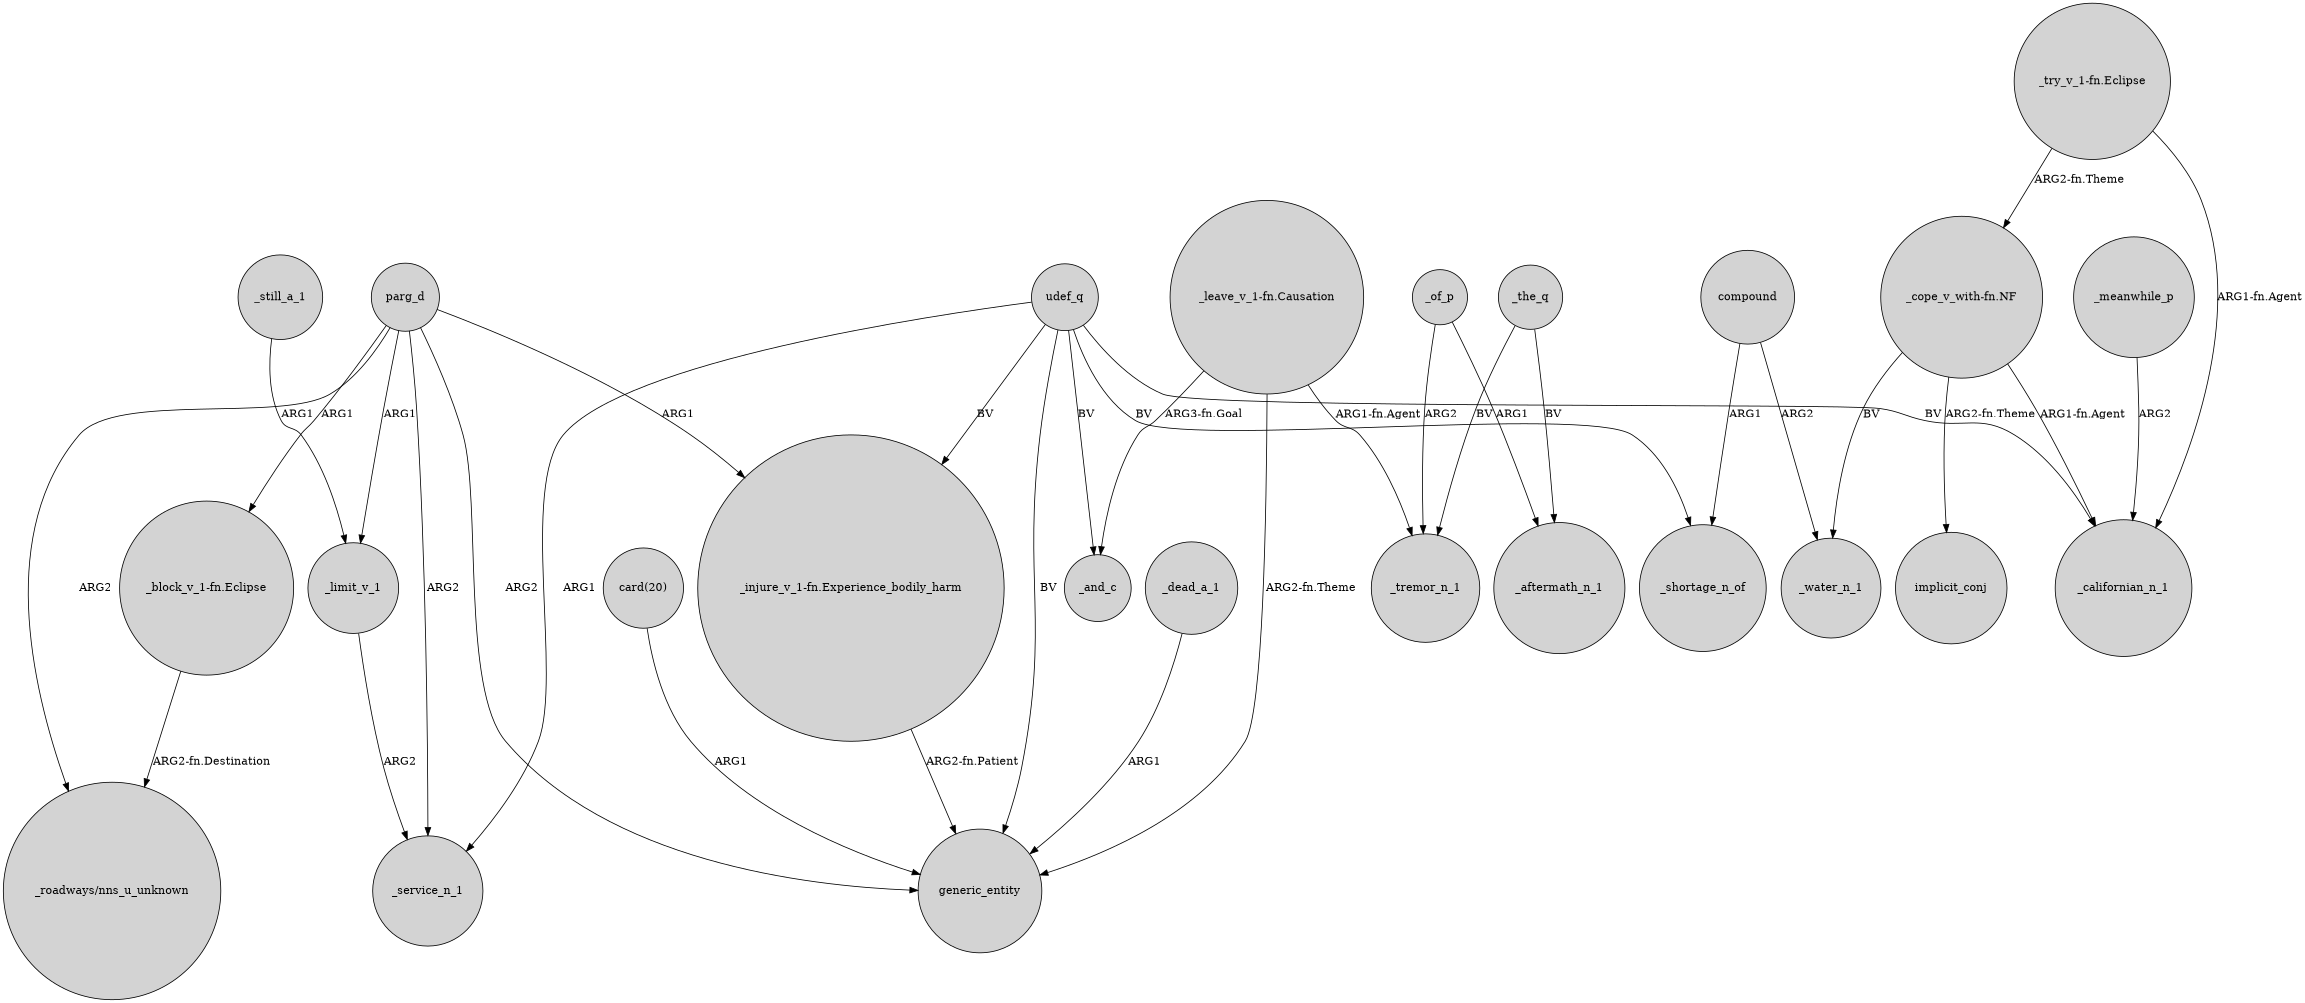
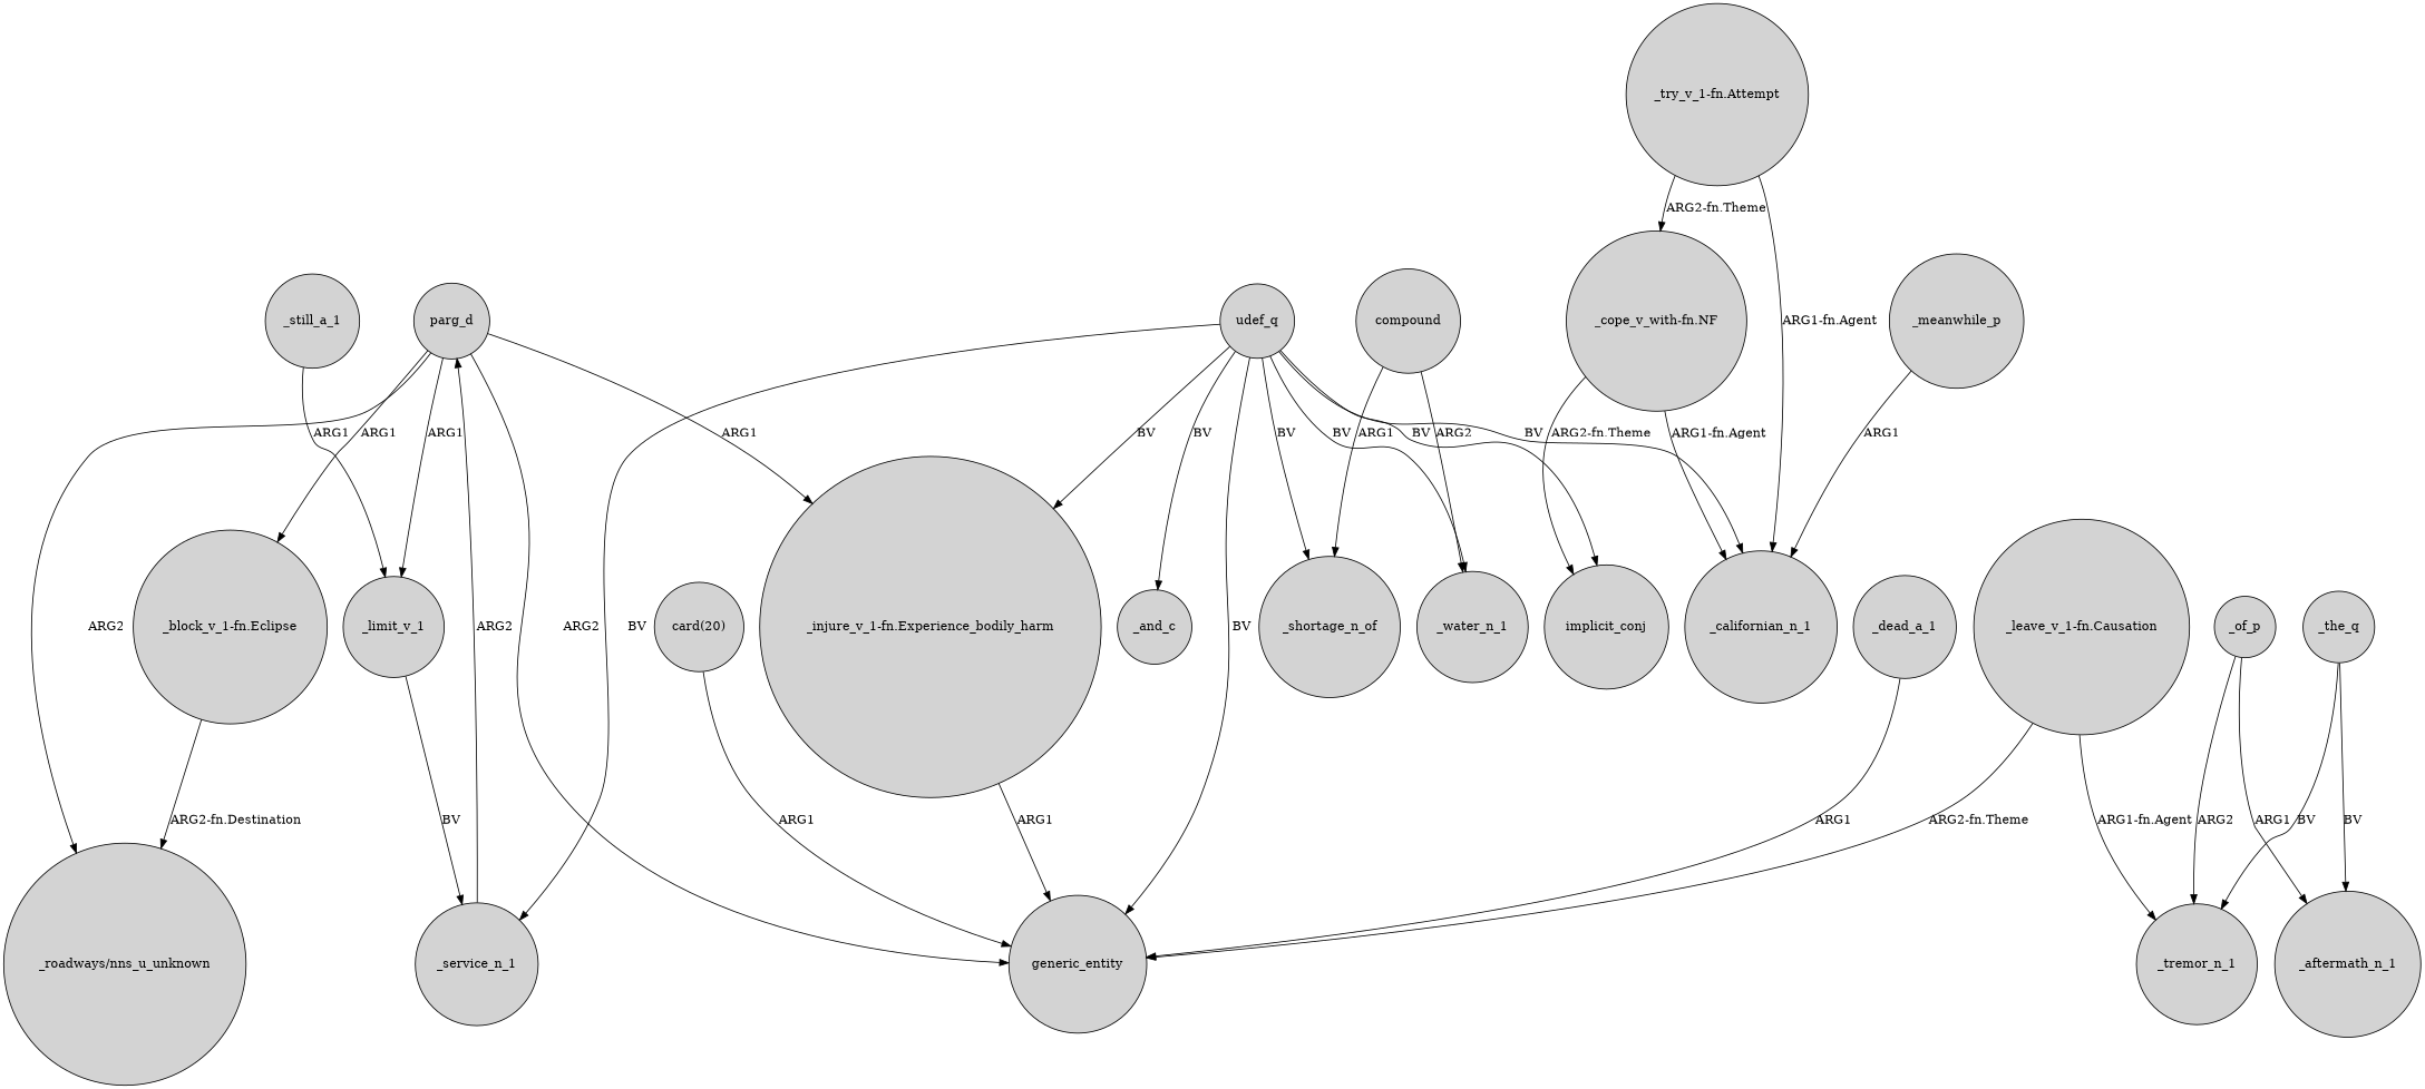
  digraph {
    node [shape=circle style=filled]
    parg_d
    _limit_v_1
    "_block_v_1-fn.Eclipse"
    "_roadways/nns_u_unknown"
    generic_entity
    "_injure_v_1-fn.Experience_bodily_harm"
    _service_n_1
    compound
    _shortage_n_of
    _water_n_1
    udef_q
    _californian_n_1
    implicit_conj
    _and_c
    "_cope_v_with-fn.NF"
    _of_p
    _aftermath_n_1
    _tremor_n_1
    _meanwhile_p
    _the_q
    _still_a_1
    _dead_a_1
    "_leave_v_1-fn.Causation"
-   "_try_v_1-fn.Attempt" [label="_try_v_1-fn.Eclipse"]
+   "_try_v_1-fn.Attempt"
    "card(20)"
    parg_d -> _limit_v_1 [label=ARG1]
    parg_d -> "_block_v_1-fn.Eclipse" [label=ARG1]
    parg_d -> "_roadways/nns_u_unknown" [label=ARG2]
    parg_d -> generic_entity [label=ARG2]
    parg_d -> "_injure_v_1-fn.Experience_bodily_harm" [label=ARG1]
-   parg_d -> _service_n_1 [label=ARG2]
-   _limit_v_1 -> _service_n_1 [label=ARG2]
+   _service_n_1 -> parg_d [label=ARG2]
+   _limit_v_1 -> _service_n_1 [label=BV]
    "_block_v_1-fn.Eclipse" -> "_roadways/nns_u_unknown" [label="ARG2-fn.Destination"]
-   "_injure_v_1-fn.Experience_bodily_harm" -> generic_entity [label="ARG2-fn.Patient"]
+   "_injure_v_1-fn.Experience_bodily_harm" -> generic_entity [label=ARG1]
    compound -> _shortage_n_of [label=ARG1]
    compound -> _water_n_1 [label=ARG2]
    udef_q -> generic_entity [label=BV]
    udef_q -> "_injure_v_1-fn.Experience_bodily_harm" [label=BV]
-   udef_q -> _service_n_1 [label=ARG1]
+   udef_q -> _service_n_1 [label=BV]
    udef_q -> _shortage_n_of [label=BV]
-   "_cope_v_with-fn.NF" -> _water_n_1 [label=BV]
+   udef_q -> _water_n_1 [label=BV]
    udef_q -> _californian_n_1 [label=BV]
+   udef_q -> implicit_conj [label=BV]
    udef_q -> _and_c [label=BV]
    "_cope_v_with-fn.NF" -> _californian_n_1 [label="ARG1-fn.Agent"]
    "_cope_v_with-fn.NF" -> implicit_conj [label="ARG2-fn.Theme"]
    _of_p -> _aftermath_n_1 [label=ARG1]
    _of_p -> _tremor_n_1 [label=ARG2]
-   _meanwhile_p -> _californian_n_1 [label=ARG2]
+   _meanwhile_p -> _californian_n_1 [label=ARG1]
    _the_q -> _aftermath_n_1 [label=BV]
    _the_q -> _tremor_n_1 [label=BV]
    _still_a_1 -> _limit_v_1 [label=ARG1]
    _dead_a_1 -> generic_entity [label=ARG1]
    "_leave_v_1-fn.Causation" -> generic_entity [label="ARG2-fn.Theme"]
-   "_leave_v_1-fn.Causation" -> _and_c [label="ARG3-fn.Goal"]
    "_leave_v_1-fn.Causation" -> _tremor_n_1 [label="ARG1-fn.Agent"]
    "_try_v_1-fn.Attempt" -> _californian_n_1 [label="ARG1-fn.Agent"]
    "_try_v_1-fn.Attempt" -> "_cope_v_with-fn.NF" [label="ARG2-fn.Theme"]
    "card(20)" -> generic_entity [label=ARG1]
  }
